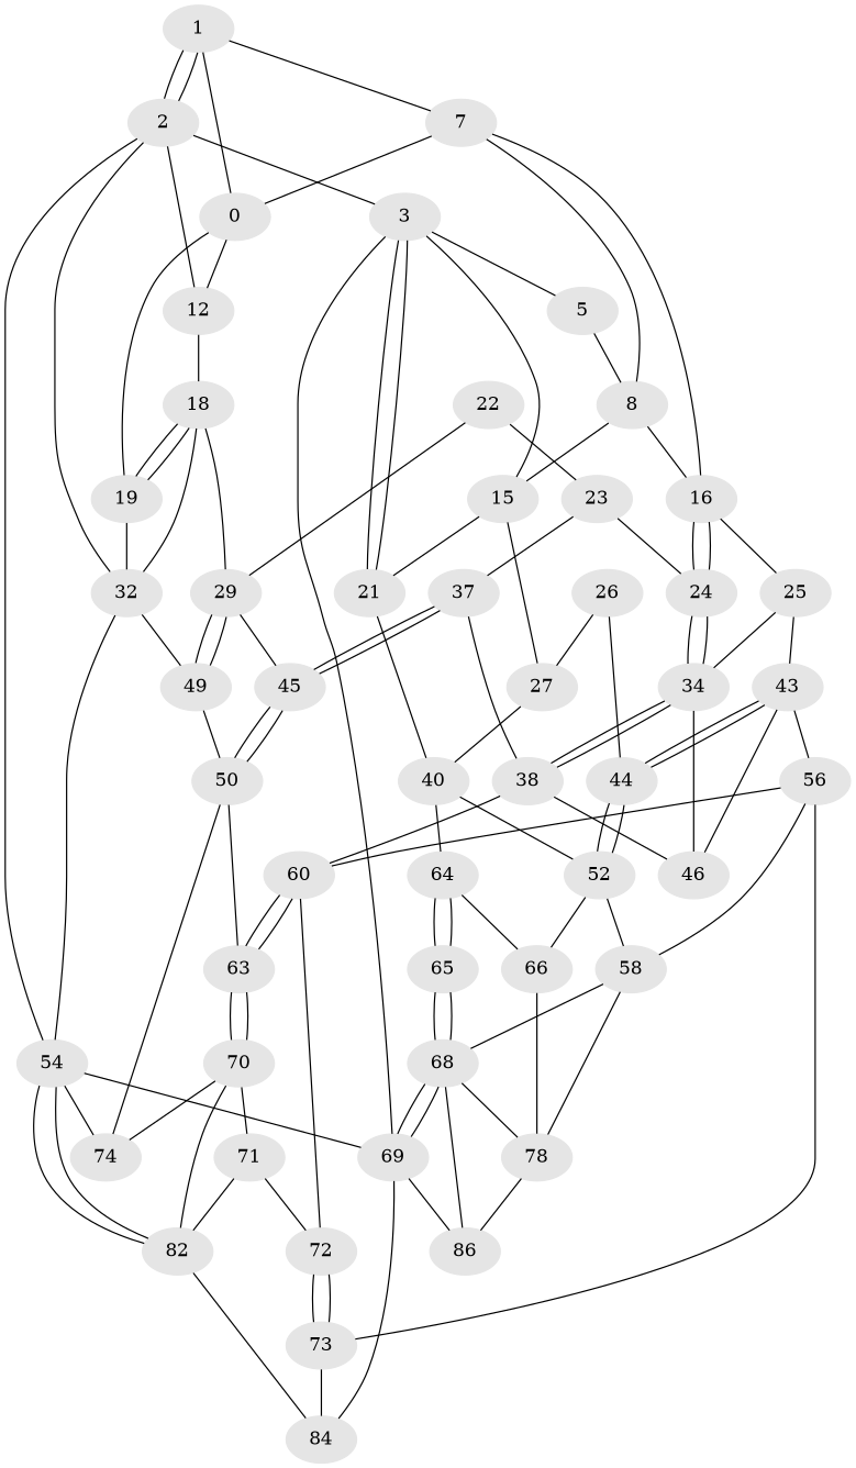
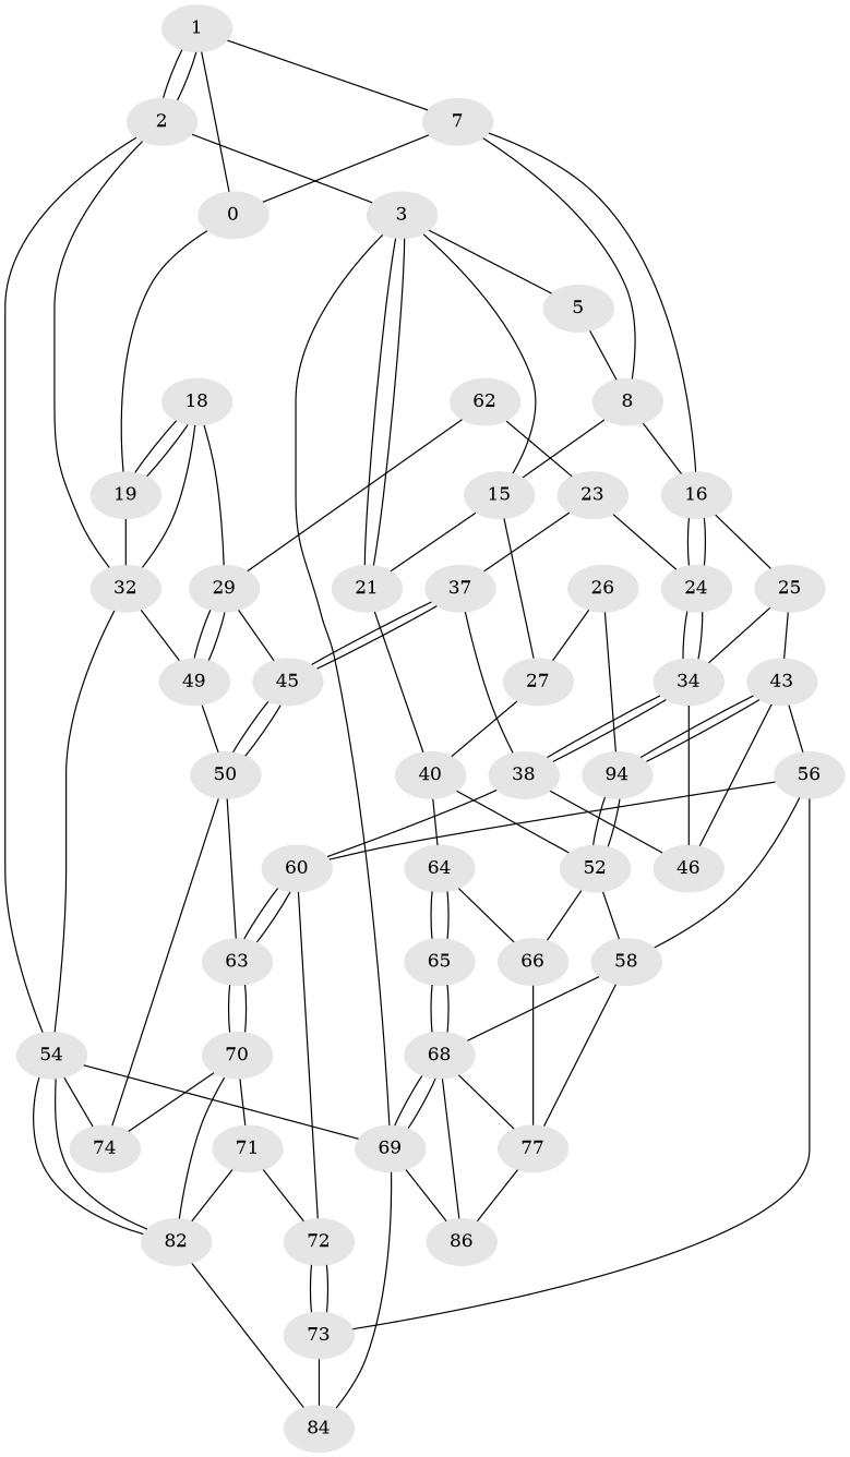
  graph {
    node [color=gray90 style=filled]
    1 [super="+6"]
    2 [super="+13"]
    7 [super="+11"]
    n4 [label=0 super="+10"]
    3 [super="+4"]
-   12
    32 [super="+51"]
    54 [super="+55"]
    8 [super="+14"]
    16 [super="+17"]
    19
    5
    15 [super="+20"]
    21 [super="+41"]
    69 [super="+85"]
    18 [super="+28"]
    49
    74
    82 [super="+83"]
    27 [super="+39"]
    40 [super="+53"]
    86
    84
    24
    25 [super="+36"]
    29 [super="+30"]
    34 [super="+35"]
    43 [super="+47"]
    45
-   22 [super="+31"]
+   22 [super="+31" label=62]
    23 [super="+33"]
    52 [super="+59"]
    64 [super="+67"]
    68 [super="+80"]
    65
    37
    38 [super="+48"]
    46
    26 [super="+42"]
-   44
+   44 [label=94]
    56 [super="+57"]
    50 [super="+62"]
    60 [super="+61"]
    63
    72
    58 [super="+76"]
    66 [super="+78"]
    73 [super="+81"]
    70 [super="+75"]
-   77 [super="+79" label=78]
+   77 [super="+79"]
    71
    1 -- 2
    1 -- 2
    1 -- 7
    1 -- n4
    2 -- 3
-   2 -- 12
    2 -- 32
    2 -- 54
    7 -- n4
    7 -- 8
    7 -- 16
-   n4 -- 12
    n4 -- 19
    3 -- 5
    3 -- 15
    3 -- 21
    3 -- 21
    3 -- 69
-   12 -- 18
    32 -- 54
    32 -- 49
    54 -- 69
    54 -- 74
    54 -- 82
    54 -- 82
    8 -- 16
    8 -- 15
    16 -- 24
    16 -- 24
    16 -- 25
    19 -- 32
    5 -- 8
    15 -- 21
    15 -- 27
    21 -- 40
    69 -- 86
    69 -- 84
    18 -- 32
    18 -- 19
    18 -- 19
    18 -- 29
    49 -- 50
    82 -- 84
    27 -- 40
    40 -- 52
    40 -- 64
    24 -- 34
    24 -- 34
    25 -- 34
    25 -- 43
    29 -- 49
    29 -- 49
    29 -- 45
    34 -- 38
    34 -- 38
    34 -- 46
    43 -- 46
    43 -- 44
    43 -- 44
    43 -- 56
    45 -- 50
    45 -- 50
    22 -- 29
    22 -- 23 [weight=2]
    23 -- 24
    23 -- 37
    52 -- 58
    52 -- 66
    64 -- 65
    64 -- 65
    64 -- 66 [weight=2]
    68 -- 69
    68 -- 69
    68 -- 86
    68 -- 77
    65 -- 68
    65 -- 68
    37 -- 45
    37 -- 45
    37 -- 38
    38 -- 46
    38 -- 60
    26 -- 27 [weight=2]
    26 -- 44
    44 -- 52
    44 -- 52
    56 -- 60
    56 -- 58
    56 -- 73
    50 -- 74
    50 -- 63
    60 -- 63
    60 -- 63
    60 -- 72
    63 -- 70
    63 -- 70
    72 -- 73
    72 -- 73
    58 -- 68
    58 -- 77
    66 -- 77
    73 -- 84
    70 -- 74
    70 -- 82
    70 -- 71
    77 -- 86
    71 -- 82
    71 -- 72
  }
